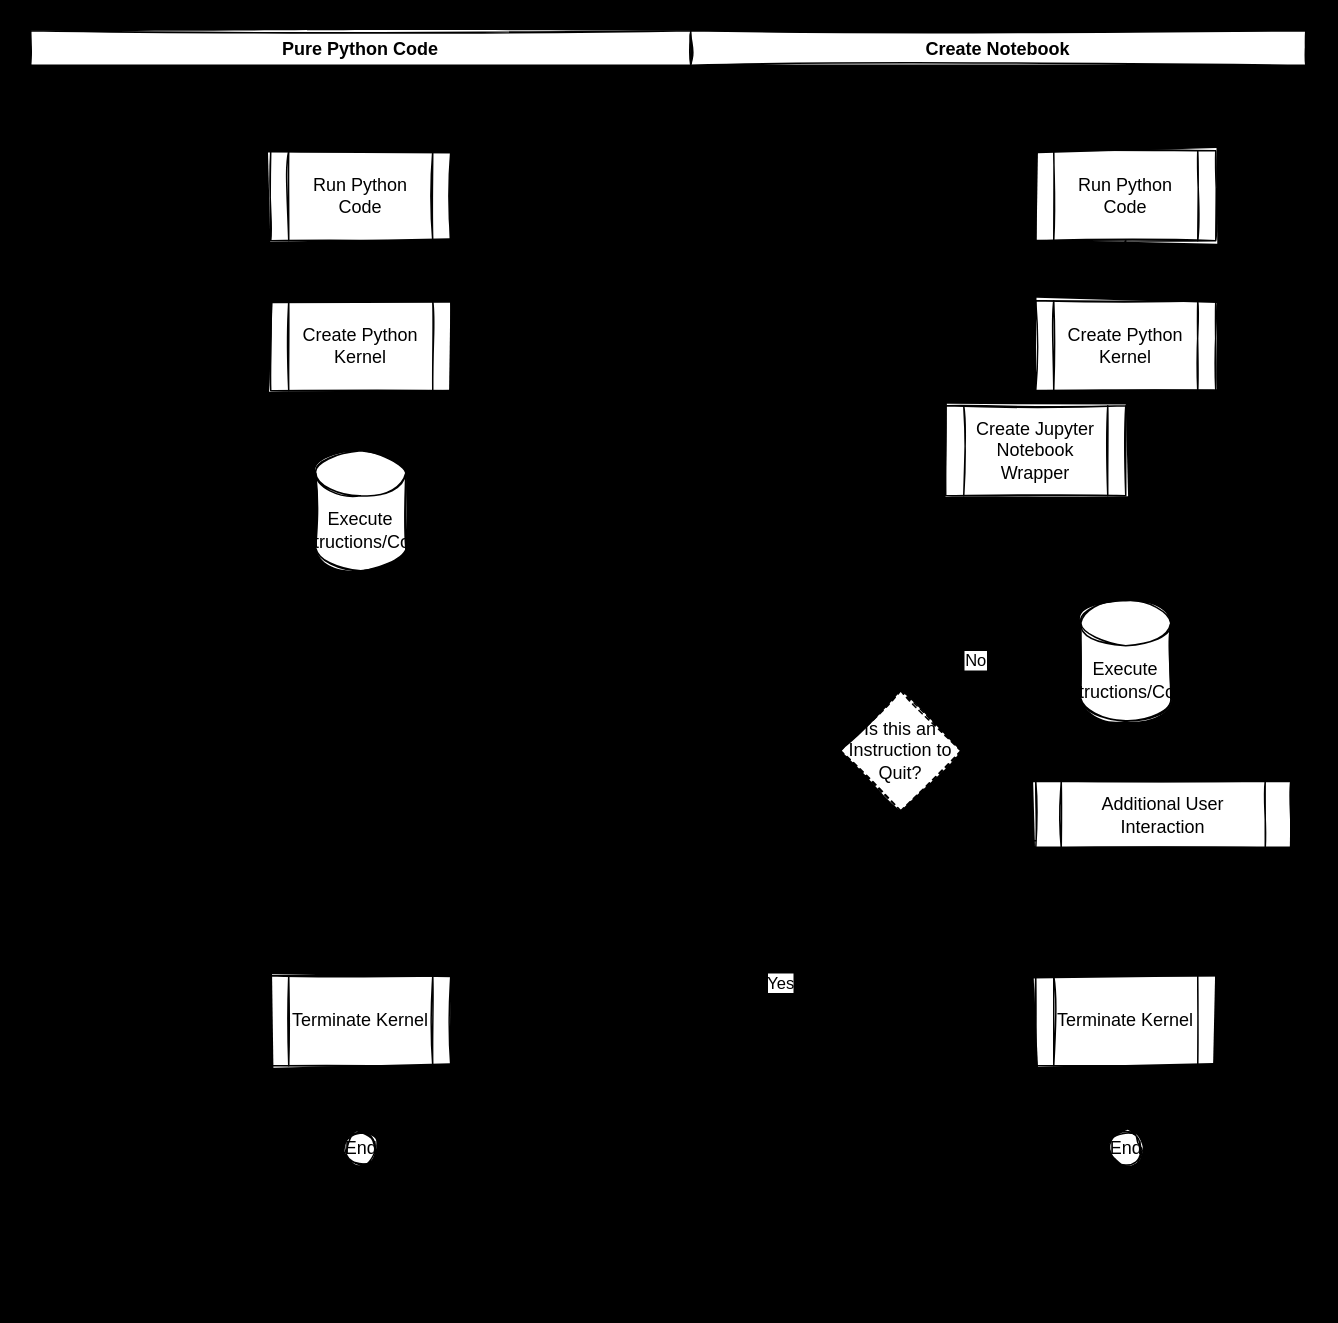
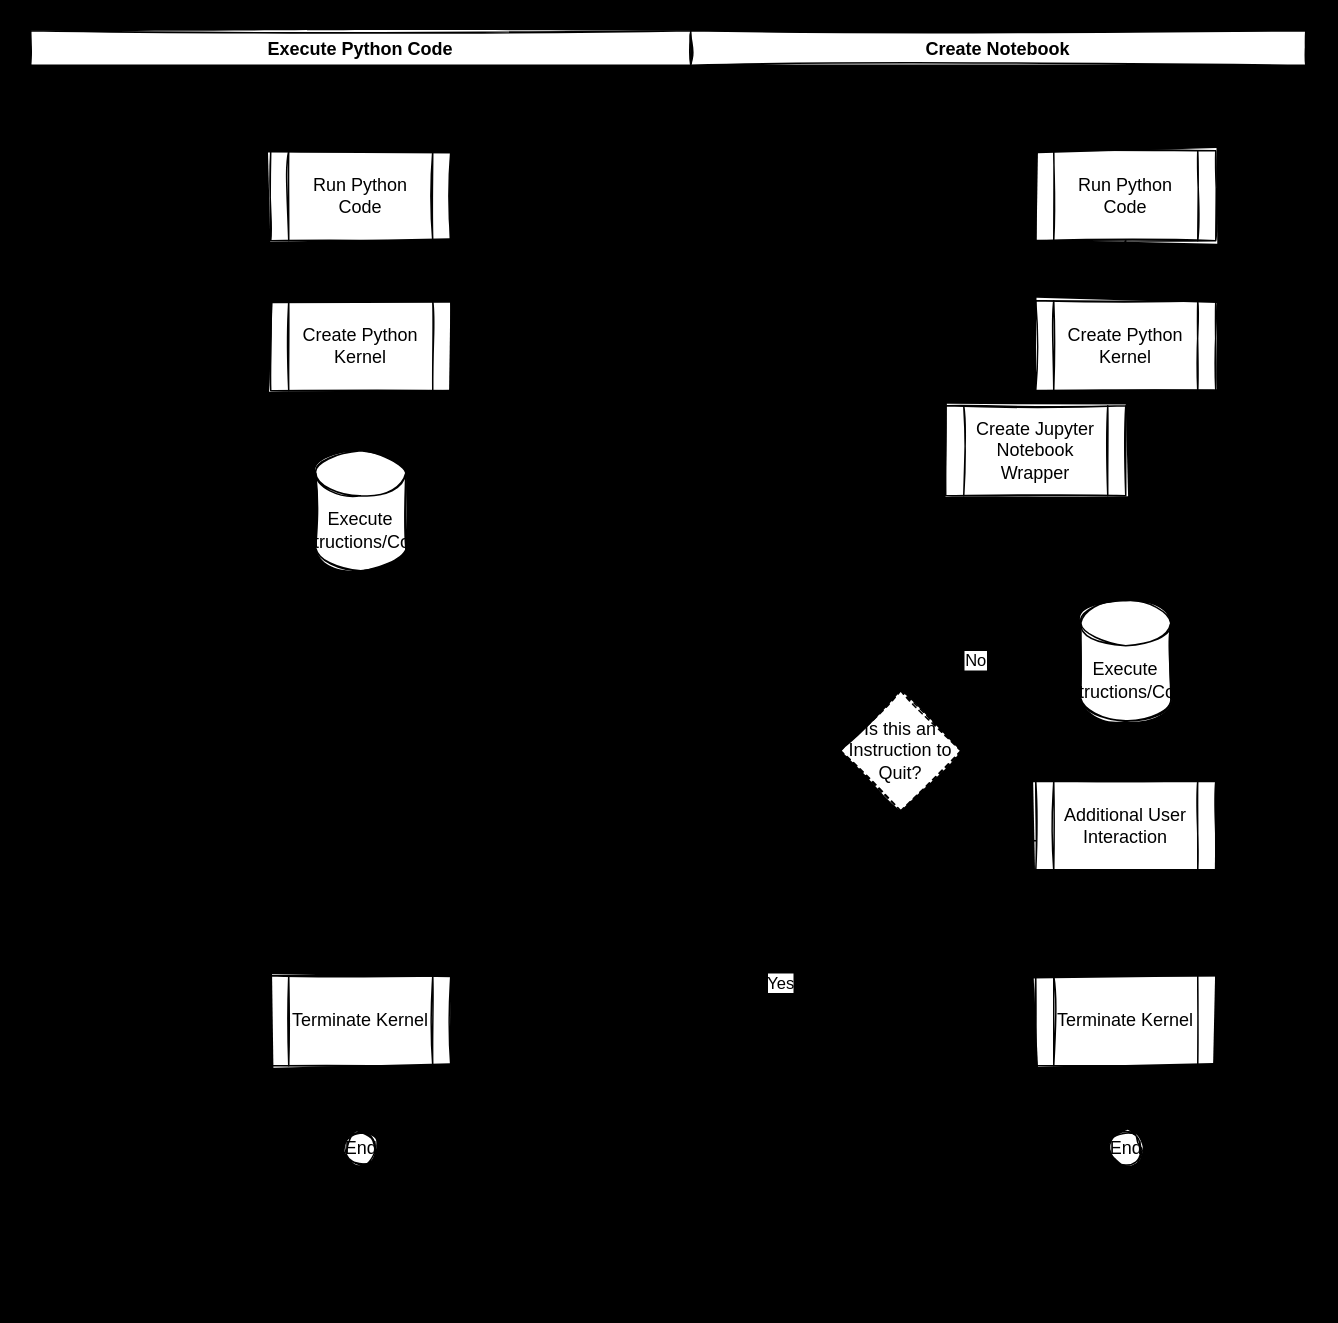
  <mxCell id="0" />
  <mxCell id="1" parent="0" />
  <mxCell id="2" value="" style="group" parent="1" vertex="1" connectable="0"><mxGeometry width="850" height="840" as="geometry" x="20" y="20" /></mxCell>
- <mxCell id="3" value="Pure Python Code" style="swimlane;rounded=0;sketch=1;" parent="2" vertex="1"><mxGeometry width="440" height="840" as="geometry" /></mxCell>
+ <mxCell id="3" value="Execute Python Code" style="swimlane;rounded=0;sketch=1;" parent="2" vertex="1"><mxGeometry width="440" height="840" as="geometry" /></mxCell>
  <mxCell id="4" style="edgeStyle=orthogonalEdgeStyle;curved=1;rounded=1;sketch=1;orthogonalLoop=1;jettySize=auto;html=1;" parent="3" source="5" target="7" edge="1"><mxGeometry relative="1" as="geometry" /></mxCell>
  <mxCell id="5" value="Run Python Code" style="shape=process;whiteSpace=wrap;html=1;backgroundOutline=1;rounded=0;sketch=1;" parent="3" vertex="1"><mxGeometry x="160" y="80" width="120" height="60" as="geometry" /></mxCell>
  <mxCell id="6" style="edgeStyle=orthogonalEdgeStyle;curved=1;rounded=1;sketch=1;orthogonalLoop=1;jettySize=auto;html=1;entryX=0.5;entryY=0;entryDx=0;entryDy=0;entryPerimeter=0;" parent="3" source="7" target="9" edge="1"><mxGeometry relative="1" as="geometry" /></mxCell>
  <mxCell id="7" value="Create Python Kernel" style="shape=process;whiteSpace=wrap;html=1;backgroundOutline=1;rounded=0;sketch=1;" parent="3" vertex="1"><mxGeometry x="160" y="180" width="120" height="60" as="geometry" /></mxCell>
  <mxCell id="8" value="" style="edgeStyle=orthogonalEdgeStyle;curved=1;rounded=1;sketch=1;orthogonalLoop=1;jettySize=auto;html=1;" parent="3" source="9" target="11" edge="1"><mxGeometry relative="1" as="geometry" /></mxCell>
  <mxCell id="9" value="Execute Instructions/Code" style="shape=cylinder3;whiteSpace=wrap;html=1;boundedLbl=1;backgroundOutline=1;size=15;rounded=0;sketch=1;" parent="3" vertex="1"><mxGeometry x="190" y="280" width="60" height="80" as="geometry" /></mxCell>
  <mxCell id="10" value="" style="edgeStyle=orthogonalEdgeStyle;curved=1;rounded=1;sketch=1;orthogonalLoop=1;jettySize=auto;html=1;" parent="3" source="11" target="12" edge="1"><mxGeometry relative="1" as="geometry" /></mxCell>
  <mxCell id="11" value="Terminate Kernel" style="shape=process;whiteSpace=wrap;html=1;backgroundOutline=1;rounded=0;sketch=1;" parent="3" vertex="1"><mxGeometry x="160" y="630" width="120" height="60" as="geometry" /></mxCell>
  <mxCell id="12" value="End" style="ellipse;html=1;shape=endState;rounded=0;sketch=1;" parent="3" vertex="1"><mxGeometry x="205" y="730" width="30" height="30" as="geometry" /></mxCell>
  <mxCell id="13" value="Create Notebook" style="swimlane;rounded=0;sketch=1;" parent="2" vertex="1"><mxGeometry x="440" width="410" height="840" as="geometry"><mxRectangle x="440" width="130" height="23" as="alternateBounds" /></mxGeometry></mxCell>
  <mxCell id="14" value="Run Python Code" style="shape=process;whiteSpace=wrap;html=1;backgroundOutline=1;rounded=0;sketch=1;" parent="13" vertex="1"><mxGeometry x="230" y="80" width="120" height="60" as="geometry" /></mxCell>
  <mxCell id="15" value="" style="edgeStyle=orthogonalEdgeStyle;curved=1;rounded=1;sketch=1;orthogonalLoop=1;jettySize=auto;html=1;" parent="13" source="16" target="24" edge="1"><mxGeometry relative="1" as="geometry" /></mxCell>
  <mxCell id="16" value="Create Python Kernel" style="shape=process;whiteSpace=wrap;html=1;backgroundOutline=1;rounded=0;sketch=1;" parent="13" vertex="1"><mxGeometry x="230" y="180" width="120" height="60" as="geometry" /></mxCell>
  <mxCell id="17" style="edgeStyle=orthogonalEdgeStyle;curved=1;rounded=1;sketch=1;orthogonalLoop=1;jettySize=auto;html=1;" parent="13" source="14" target="16" edge="1"><mxGeometry relative="1" as="geometry" /></mxCell>
  <mxCell id="18" value="" style="edgeStyle=orthogonalEdgeStyle;curved=1;rounded=1;sketch=1;orthogonalLoop=1;jettySize=auto;html=1;" parent="13" source="19" target="25" edge="1"><mxGeometry relative="1" as="geometry" /></mxCell>
  <mxCell id="19" value="Execute Instructions/Code" style="shape=cylinder3;whiteSpace=wrap;html=1;boundedLbl=1;backgroundOutline=1;size=15;rounded=0;sketch=1;" parent="13" vertex="1"><mxGeometry x="260" y="380" width="60" height="80" as="geometry" /></mxCell>
  <mxCell id="20" value="Terminate Kernel" style="shape=process;whiteSpace=wrap;html=1;backgroundOutline=1;rounded=0;sketch=1;" parent="13" vertex="1"><mxGeometry x="230" y="630" width="120" height="60" as="geometry" /></mxCell>
  <mxCell id="21" value="End" style="ellipse;html=1;shape=endState;rounded=0;sketch=1;" parent="13" vertex="1"><mxGeometry x="275" y="730" width="30" height="30" as="geometry" /></mxCell>
  <mxCell id="22" value="" style="edgeStyle=orthogonalEdgeStyle;curved=1;rounded=1;sketch=1;orthogonalLoop=1;jettySize=auto;html=1;" parent="13" source="20" target="21" edge="1"><mxGeometry relative="1" as="geometry" /></mxCell>
  <mxCell id="23" value="" style="edgeStyle=orthogonalEdgeStyle;curved=1;rounded=1;sketch=1;orthogonalLoop=1;jettySize=auto;html=1;" parent="13" source="24" target="19" edge="1"><mxGeometry relative="1" as="geometry" /></mxCell>
  <mxCell id="24" value="Create Jupyter Notebook Wrapper" style="shape=process;whiteSpace=wrap;html=1;backgroundOutline=1;rounded=0;sketch=1;" parent="13" vertex="1"><mxGeometry x="170" y="250" width="120" height="60" as="geometry" /></mxCell>
- <mxCell id="25" value="Additional User Interaction" style="shape=process;whiteSpace=wrap;html=1;backgroundOutline=1;rounded=0;sketch=1;" parent="13" vertex="1"><mxGeometry x="230" y="500" width="170" height="45" as="geometry" /></mxCell>
+ <mxCell id="25" value="Additional User Interaction" style="shape=process;whiteSpace=wrap;html=1;backgroundOutline=1;rounded=0;sketch=1;" parent="13" vertex="1"><mxGeometry x="230" y="500" width="120" height="60" as="geometry" /></mxCell>
  <mxCell id="26" value="" style="edgeStyle=elbowEdgeStyle;elbow=vertical;endArrow=open;html=1;rounded=1;sketch=1;curved=1;entryX=0.5;entryY=1;entryDx=0;entryDy=0;" parent="13" source="25" target="29" edge="1"><mxGeometry width="50" height="50" relative="1" as="geometry"><mxPoint x="50" y="580" as="sourcePoint" /><mxPoint x="210" y="470" as="targetPoint" /><Array as="points"><mxPoint x="200" y="540" /></Array></mxGeometry></mxCell>
  <mxCell id="27" value="No" style="edgeStyle=orthogonalEdgeStyle;curved=1;rounded=1;sketch=1;orthogonalLoop=1;jettySize=auto;html=1;entryX=0;entryY=0.5;entryDx=0;entryDy=0;entryPerimeter=0;" parent="13" source="29" target="19" edge="1"><mxGeometry relative="1" as="geometry"><Array as="points"><mxPoint x="140" y="420" /></Array></mxGeometry></mxCell>
  <mxCell id="28" value="Yes" style="edgeStyle=orthogonalEdgeStyle;curved=1;rounded=1;sketch=1;orthogonalLoop=1;jettySize=auto;html=1;entryX=0;entryY=0.5;entryDx=0;entryDy=0;" parent="13" source="29" target="20" edge="1"><mxGeometry relative="1" as="geometry"><Array as="points"><mxPoint x="60" y="480" /><mxPoint x="60" y="660" /></Array></mxGeometry></mxCell>
  <mxCell id="29" value="Is this an Instruction to Quit?" style="rhombus;whiteSpace=wrap;html=1;rounded=0;sketch=1;dashed=1;" parent="13" vertex="1"><mxGeometry x="100" y="440" width="80" height="80" as="geometry" /></mxCell>
